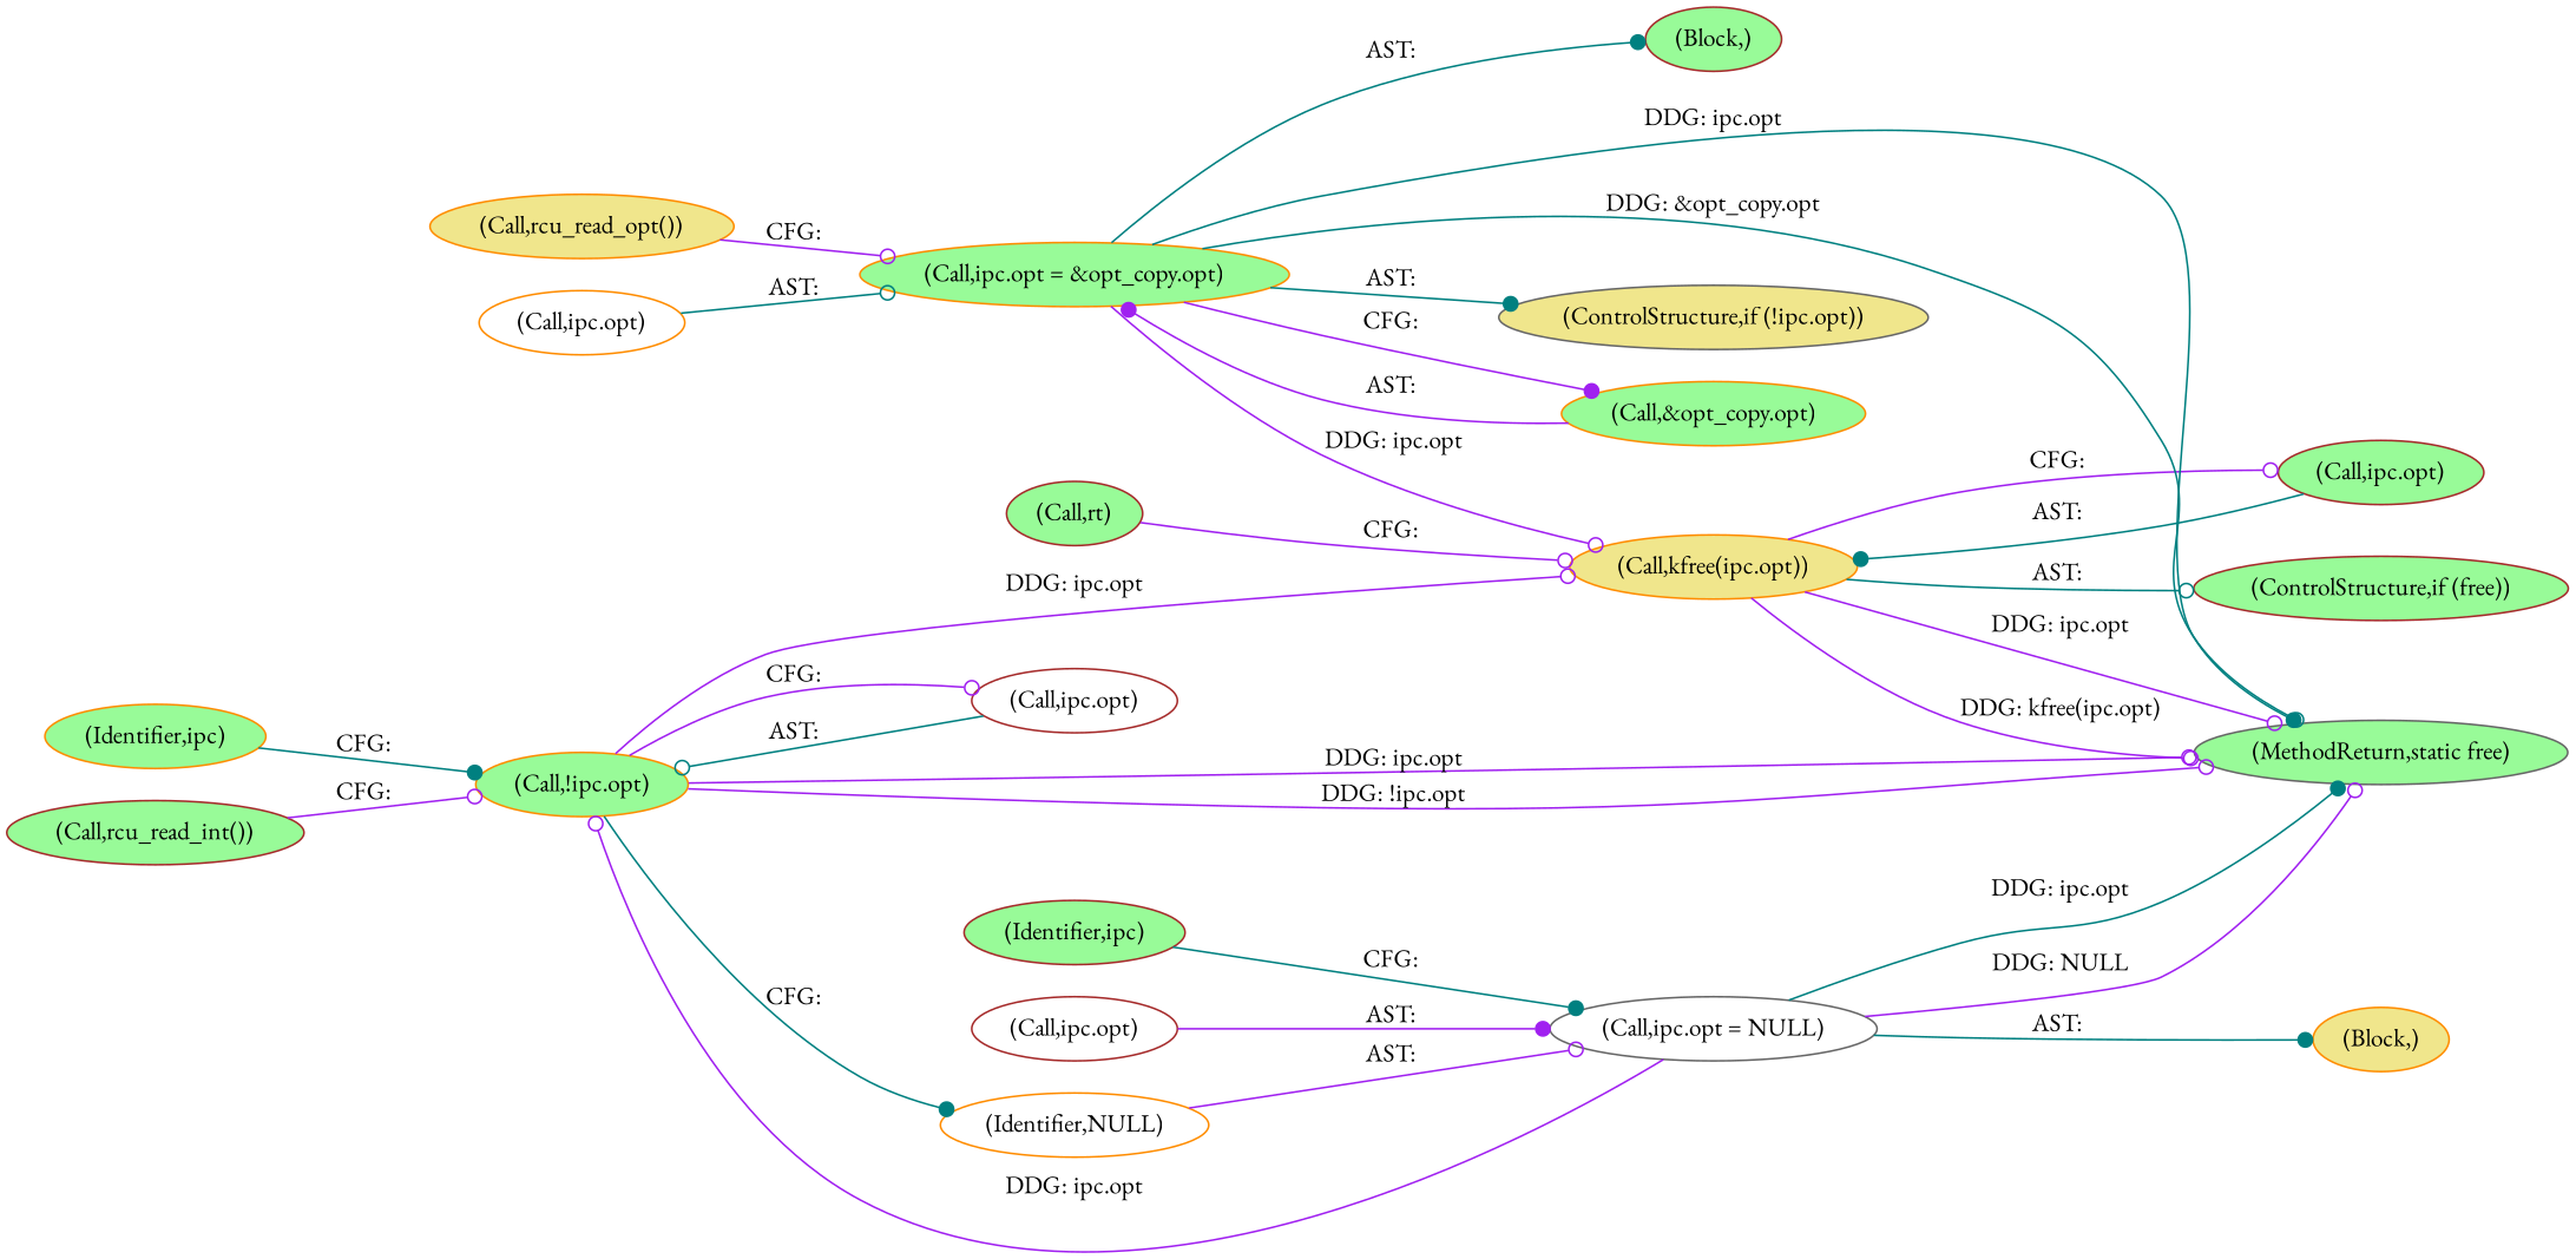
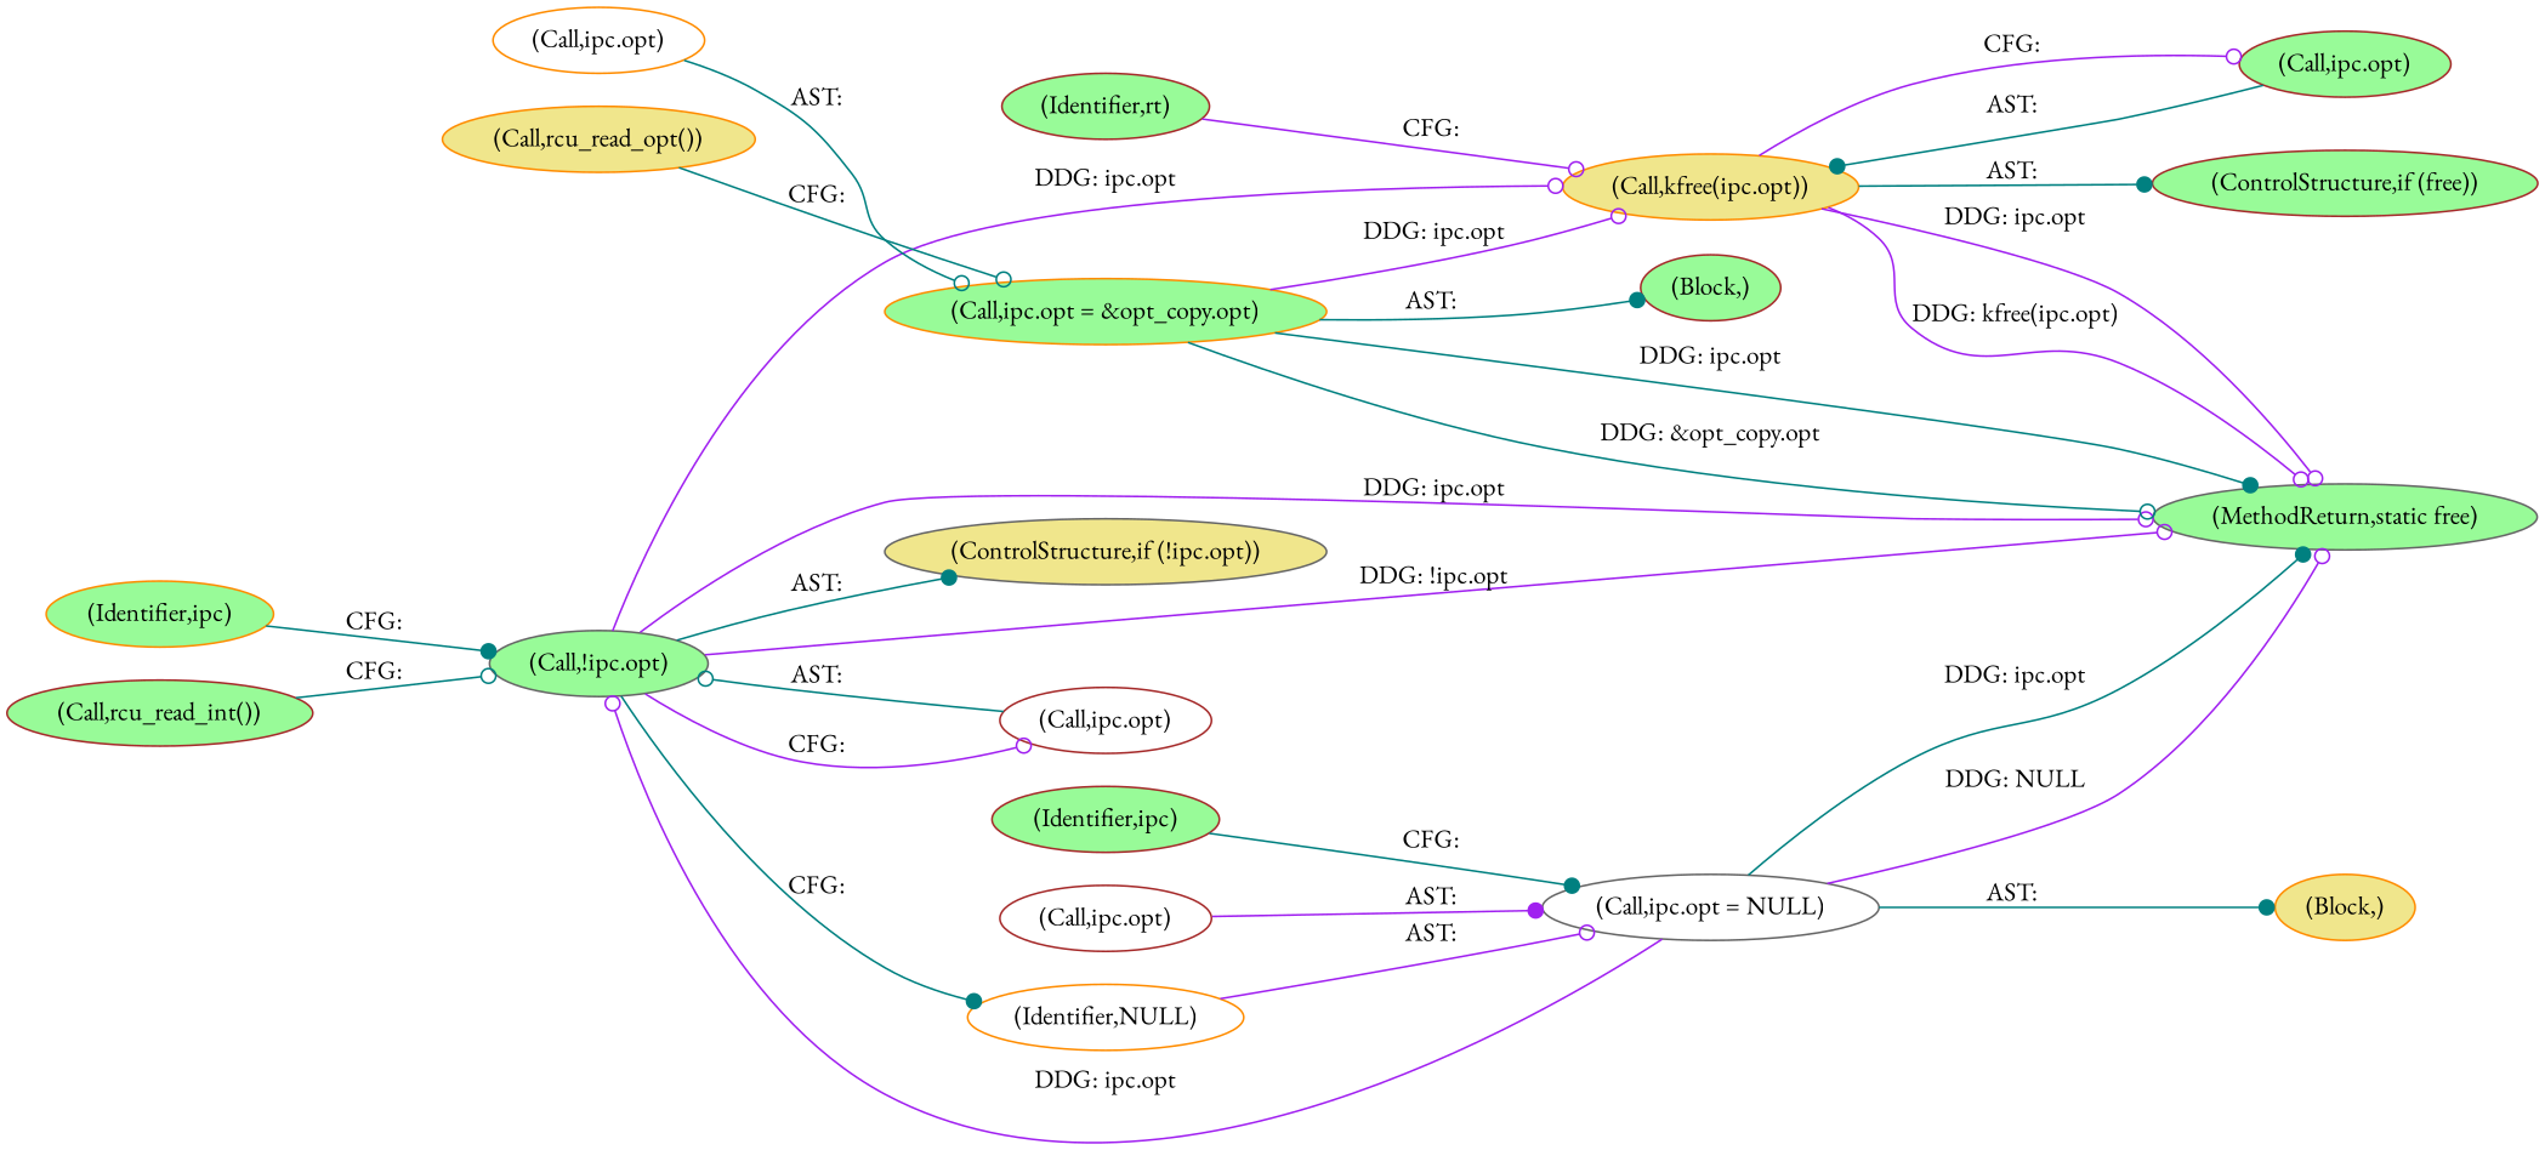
  digraph {
    fontname="EB Garamond"
    rankdir=LR
    node [color=darkorange fillcolor=palegreen fontname="EB Garamond" style=filled]
    edge [arrowhead=odot color=purple fontname="EB Garamond"]
    n1 [fillcolor=khaki label="(Call,kfree(ipc.opt))"]
    n2 [color=brown label="(Call,ipc.opt)"]
    n3 [color=brown label="(ControlStructure,if (free))"]
    n4 [color=gray40 label="(MethodReturn,static free)"]
-   n5 [label="(Call,!ipc.opt)"]
+   n5 [color=gray40 label="(Call,!ipc.opt)"]
    n6 [color=brown fillcolor=white label="(Call,ipc.opt)"]
    n7 [color=gray40 fillcolor=khaki label="(ControlStructure,if (!ipc.opt))"]
    n8 [fillcolor=white label="(Identifier,NULL)"]
    n9 [color=gray40 fillcolor=white label="(Call,ipc.opt = NULL)"]
    n10 [fillcolor=khaki label="(Block,)"]
    n11 [label="(Call,ipc.opt = &opt_copy.opt)"]
-   n12 [label="(Call,&opt_copy.opt)"]
    n13 [color=brown label="(Block,)"]
    n14 [color=brown label="(Identifier,ipc)"]
    n15 [fillcolor=khaki label="(Call,rcu_read_opt())"]
    n16 [label="(Identifier,ipc)"]
    n17 [color=brown fillcolor=white label="(Call,ipc.opt)"]
    n18 [fillcolor=white label="(Call,ipc.opt)"]
-   n19 [color=brown label="(Call,rt)"]
+   n19 [color=brown label="(Identifier,rt)"]
    n20 [color=brown label="(Call,rcu_read_int())"]
    n1 -> n2 [label="CFG: "]
-   n1 -> n3 [color=teal label="AST: "]
+   n1 -> n3 [arrowhead=dot color=teal label="AST: "]
    n1 -> n4 [label="DDG: ipc.opt"]
    n1 -> n4 [label="DDG: kfree(ipc.opt)"]
    n2 -> n1 [arrowhead=dot color=teal label="AST: "]
    n5 -> n1 [label="DDG: ipc.opt"]
    n5 -> n4 [label="DDG: ipc.opt"]
    n5 -> n4 [label="DDG: !ipc.opt"]
    n5 -> n6 [label="CFG: "]
-   n11 -> n7 [arrowhead=dot color=teal label="AST: "]
+   n5 -> n7 [arrowhead=dot color=teal label="AST: "]
    n5 -> n8 [arrowhead=dot color=teal label="CFG: "]
    n6 -> n5 [color=teal label="AST: "]
    n8 -> n9 [label="AST: "]
    n9 -> n4 [arrowhead=dot color=teal label="DDG: ipc.opt"]
    n9 -> n4 [label="DDG: NULL"]
    n9 -> n5 [label="DDG: ipc.opt"]
    n9 -> n10 [arrowhead=dot color=teal label="AST: "]
    n11 -> n1 [label="DDG: ipc.opt"]
    n11 -> n4 [arrowhead=dot color=teal label="DDG: ipc.opt"]
    n11 -> n4 [color=teal label="DDG: &opt_copy.opt"]
-   n11 -> n12 [arrowhead=dot label="CFG: "]
    n11 -> n13 [arrowhead=dot color=teal label="AST: "]
-   n12 -> n11 [arrowhead=dot label="AST: "]
    n14 -> n9 [arrowhead=dot color=teal label="CFG: "]
-   n15 -> n11 [label="CFG: "]
+   n15 -> n11 [color=teal label="CFG: "]
    n16 -> n5 [arrowhead=dot color=teal label="CFG: "]
    n17 -> n9 [arrowhead=dot label="AST: "]
    n18 -> n11 [color=teal label="AST: "]
    n19 -> n1 [label="CFG: "]
-   n20 -> n5 [label="CFG: "]
+   n20 -> n5 [color=teal label="CFG: "]
  }
